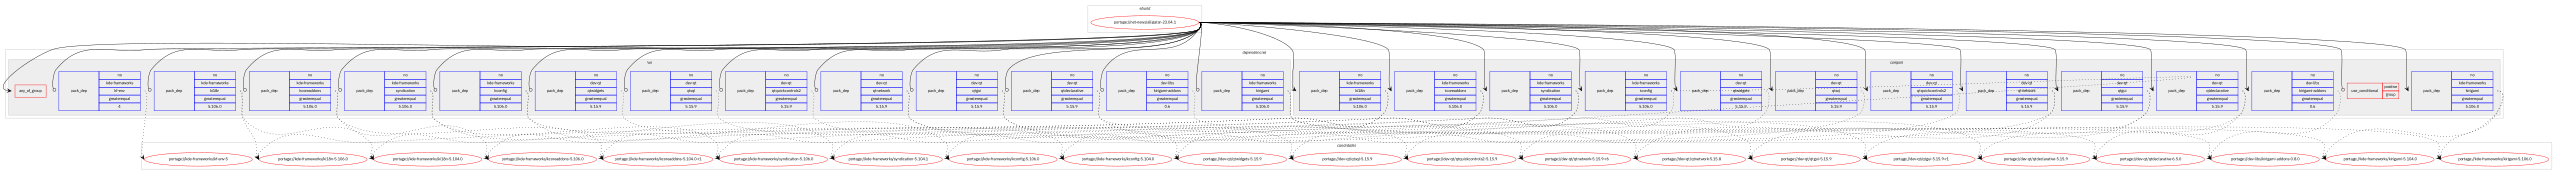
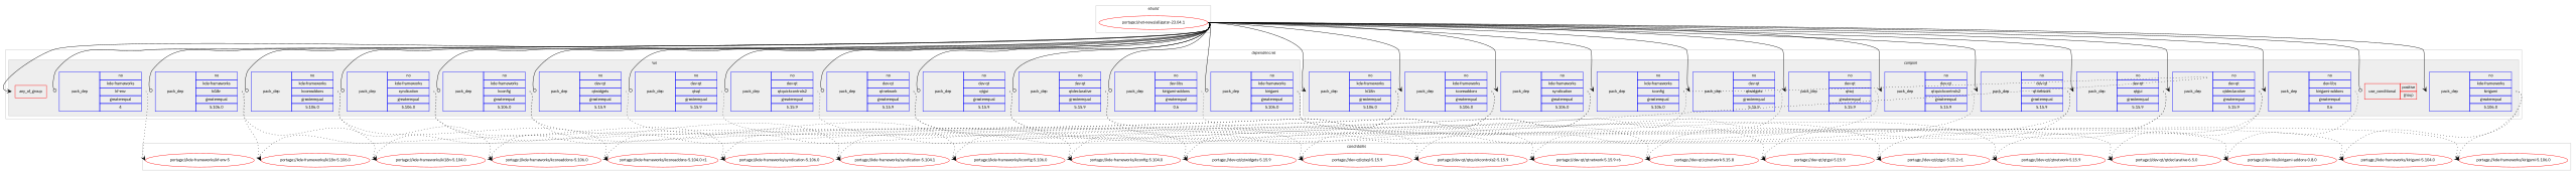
  digraph {
    compound=true
    concentrate=true
    fontname="IBM Plex Sans"
    fontsize=10
    newrank=true
    rankdir=TB
    ranksep=1.5
    node [color=blue fontname="IBM Plex Sans" fontsize=10 shape=none]
    edge [arrowhead=vee fontname="IBM Plex Sans" headport=w style=dotted tailport=e weight=100]
    n1 [color=red label="portage://net-news/alligator-23.04.1" width=4 shape=""]
    n2 [color=red label=<<TABLE BORDER="0" CELLBORDER="1" CELLSPACING="0" CELLPADDING="4"><TR><TD ROWSPAN="3" CELLPADDING="10">use_conditional</TD></TR><TR><TD>positive</TD></TR><TR><TD>group</TD></TR></TABLE>>]
    n3 [label=<<TABLE BORDER="0" CELLBORDER="1" CELLSPACING="0" CELLPADDING="4" WIDTH="220"><TR><TD ROWSPAN="6" CELLPADDING="30">pack_dep</TD></TR><TR><TD WIDTH="110">no</TD></TR><TR><TD>dev-libs</TD></TR><TR><TD>kirigami-addons</TD></TR><TR><TD>greaterequal</TD></TR><TR><TD>0.6</TD></TR></TABLE>>]
    n4 [label=<<TABLE BORDER="0" CELLBORDER="1" CELLSPACING="0" CELLPADDING="4" WIDTH="220"><TR><TD ROWSPAN="6" CELLPADDING="30">pack_dep</TD></TR><TR><TD WIDTH="110">no</TD></TR><TR><TD>dev-qt</TD></TR><TR><TD>qtdeclarative</TD></TR><TR><TD>greaterequal</TD></TR><TR><TD>5.15.9</TD></TR></TABLE>>]
    n5 [label=<<TABLE BORDER="0" CELLBORDER="1" CELLSPACING="0" CELLPADDING="4" WIDTH="220"><TR><TD ROWSPAN="6" CELLPADDING="30">pack_dep</TD></TR><TR><TD WIDTH="110">no</TD></TR><TR><TD>dev-qt</TD></TR><TR><TD>qtgui</TD></TR><TR><TD>greaterequal</TD></TR><TR><TD>5.15.9</TD></TR></TABLE>>]
    n6 [label=<<TABLE BORDER="0" CELLBORDER="1" CELLSPACING="0" CELLPADDING="4" WIDTH="220"><TR><TD ROWSPAN="6" CELLPADDING="30">pack_dep</TD></TR><TR><TD WIDTH="110">no</TD></TR><TR><TD>kde-frameworks</TD></TR><TR><TD>syndication</TD></TR><TR><TD>greaterequal</TD></TR><TR><TD>5.106.0</TD></TR></TABLE>>]
    n7 [label=<<TABLE BORDER="0" CELLBORDER="1" CELLSPACING="0" CELLPADDING="4" WIDTH="220"><TR><TD ROWSPAN="6" CELLPADDING="30">pack_dep</TD></TR><TR><TD WIDTH="110">no</TD></TR><TR><TD>dev-qt</TD></TR><TR><TD>qtnetwork</TD></TR><TR><TD>greaterequal</TD></TR><TR><TD>5.15.9</TD></TR></TABLE>>]
    n8 [label=<<TABLE BORDER="0" CELLBORDER="1" CELLSPACING="0" CELLPADDING="4" WIDTH="220"><TR><TD ROWSPAN="6" CELLPADDING="30">pack_dep</TD></TR><TR><TD WIDTH="110">no</TD></TR><TR><TD>dev-qt</TD></TR><TR><TD>qtquickcontrols2</TD></TR><TR><TD>greaterequal</TD></TR><TR><TD>5.15.9</TD></TR></TABLE>>]
    n9 [label=<<TABLE BORDER="0" CELLBORDER="1" CELLSPACING="0" CELLPADDING="4" WIDTH="220"><TR><TD ROWSPAN="6" CELLPADDING="30">pack_dep</TD></TR><TR><TD WIDTH="110">no</TD></TR><TR><TD>dev-qt</TD></TR><TR><TD>qtsql</TD></TR><TR><TD>greaterequal</TD></TR><TR><TD>5.15.9</TD></TR></TABLE>>]
    n10 [label=<<TABLE BORDER="0" CELLBORDER="1" CELLSPACING="0" CELLPADDING="4" WIDTH="220"><TR><TD ROWSPAN="6" CELLPADDING="30">pack_dep</TD></TR><TR><TD WIDTH="110">no</TD></TR><TR><TD>dev-qt</TD></TR><TR><TD>qtwidgets</TD></TR><TR><TD>greaterequal</TD></TR><TR><TD>5.15.9</TD></TR></TABLE>>]
    n11 [label=<<TABLE BORDER="0" CELLBORDER="1" CELLSPACING="0" CELLPADDING="4" WIDTH="220"><TR><TD ROWSPAN="6" CELLPADDING="30">pack_dep</TD></TR><TR><TD WIDTH="110">no</TD></TR><TR><TD>kde-frameworks</TD></TR><TR><TD>kconfig</TD></TR><TR><TD>greaterequal</TD></TR><TR><TD>5.106.0</TD></TR></TABLE>>]
    n12 [label=<<TABLE BORDER="0" CELLBORDER="1" CELLSPACING="0" CELLPADDING="4" WIDTH="220"><TR><TD ROWSPAN="6" CELLPADDING="30">pack_dep</TD></TR><TR><TD WIDTH="110">no</TD></TR><TR><TD>kde-frameworks</TD></TR><TR><TD>kcoreaddons</TD></TR><TR><TD>greaterequal</TD></TR><TR><TD>5.106.0</TD></TR></TABLE>>]
    n13 [label=<<TABLE BORDER="0" CELLBORDER="1" CELLSPACING="0" CELLPADDING="4" WIDTH="220"><TR><TD ROWSPAN="6" CELLPADDING="30">pack_dep</TD></TR><TR><TD WIDTH="110">no</TD></TR><TR><TD>kde-frameworks</TD></TR><TR><TD>ki18n</TD></TR><TR><TD>greaterequal</TD></TR><TR><TD>5.106.0</TD></TR></TABLE>>]
    n14 [label=<<TABLE BORDER="0" CELLBORDER="1" CELLSPACING="0" CELLPADDING="4" WIDTH="220"><TR><TD ROWSPAN="6" CELLPADDING="30">pack_dep</TD></TR><TR><TD WIDTH="110">no</TD></TR><TR><TD>kde-frameworks</TD></TR><TR><TD>kirigami</TD></TR><TR><TD>greaterequal</TD></TR><TR><TD>5.106.0</TD></TR></TABLE>>]
    n15 [color=red label=<<TABLE BORDER="0" CELLBORDER="1" CELLSPACING="0" CELLPADDING="4"><TR><TD CELLPADDING="10">any_of_group</TD></TR></TABLE>>]
    n16 [label=<<TABLE BORDER="0" CELLBORDER="1" CELLSPACING="0" CELLPADDING="4" WIDTH="220"><TR><TD ROWSPAN="6" CELLPADDING="30">pack_dep</TD></TR><TR><TD WIDTH="110">no</TD></TR><TR><TD>dev-libs</TD></TR><TR><TD>kirigami-addons</TD></TR><TR><TD>greaterequal</TD></TR><TR><TD>0.6</TD></TR></TABLE>>]
    n17 [label=<<TABLE BORDER="0" CELLBORDER="1" CELLSPACING="0" CELLPADDING="4" WIDTH="220"><TR><TD ROWSPAN="6" CELLPADDING="30">pack_dep</TD></TR><TR><TD WIDTH="110">no</TD></TR><TR><TD>dev-qt</TD></TR><TR><TD>qtdeclarative</TD></TR><TR><TD>greaterequal</TD></TR><TR><TD>5.15.9</TD></TR></TABLE>>]
    n18 [label=<<TABLE BORDER="0" CELLBORDER="1" CELLSPACING="0" CELLPADDING="4" WIDTH="220"><TR><TD ROWSPAN="6" CELLPADDING="30">pack_dep</TD></TR><TR><TD WIDTH="110">no</TD></TR><TR><TD>dev-qt</TD></TR><TR><TD>qtgui</TD></TR><TR><TD>greaterequal</TD></TR><TR><TD>5.15.9</TD></TR></TABLE>>]
    n19 [label=<<TABLE BORDER="0" CELLBORDER="1" CELLSPACING="0" CELLPADDING="4" WIDTH="220"><TR><TD ROWSPAN="6" CELLPADDING="30">pack_dep</TD></TR><TR><TD WIDTH="110">no</TD></TR><TR><TD>dev-qt</TD></TR><TR><TD>qtnetwork</TD></TR><TR><TD>greaterequal</TD></TR><TR><TD>5.15.9</TD></TR></TABLE>>]
    n20 [label=<<TABLE BORDER="0" CELLBORDER="1" CELLSPACING="0" CELLPADDING="4" WIDTH="220"><TR><TD ROWSPAN="6" CELLPADDING="30">pack_dep</TD></TR><TR><TD WIDTH="110">no</TD></TR><TR><TD>dev-qt</TD></TR><TR><TD>qtquickcontrols2</TD></TR><TR><TD>greaterequal</TD></TR><TR><TD>5.15.9</TD></TR></TABLE>>]
    n21 [label=<<TABLE BORDER="0" CELLBORDER="1" CELLSPACING="0" CELLPADDING="4" WIDTH="220"><TR><TD ROWSPAN="6" CELLPADDING="30">pack_dep</TD></TR><TR><TD WIDTH="110">no</TD></TR><TR><TD>dev-qt</TD></TR><TR><TD>qtsql</TD></TR><TR><TD>greaterequal</TD></TR><TR><TD>5.15.9</TD></TR></TABLE>>]
    n22 [label=<<TABLE BORDER="0" CELLBORDER="1" CELLSPACING="0" CELLPADDING="4" WIDTH="220"><TR><TD ROWSPAN="6" CELLPADDING="30">pack_dep</TD></TR><TR><TD WIDTH="110">no</TD></TR><TR><TD>dev-qt</TD></TR><TR><TD>qtwidgets</TD></TR><TR><TD>greaterequal</TD></TR><TR><TD>5.15.9</TD></TR></TABLE>>]
    n23 [label=<<TABLE BORDER="0" CELLBORDER="1" CELLSPACING="0" CELLPADDING="4" WIDTH="220"><TR><TD ROWSPAN="6" CELLPADDING="30">pack_dep</TD></TR><TR><TD WIDTH="110">no</TD></TR><TR><TD>kde-frameworks</TD></TR><TR><TD>kconfig</TD></TR><TR><TD>greaterequal</TD></TR><TR><TD>5.106.0</TD></TR></TABLE>>]
    n24 [label=<<TABLE BORDER="0" CELLBORDER="1" CELLSPACING="0" CELLPADDING="4" WIDTH="220"><TR><TD ROWSPAN="6" CELLPADDING="30">pack_dep</TD></TR><TR><TD WIDTH="110">no</TD></TR><TR><TD>kde-frameworks</TD></TR><TR><TD>kcoreaddons</TD></TR><TR><TD>greaterequal</TD></TR><TR><TD>5.106.0</TD></TR></TABLE>>]
    n25 [label=<<TABLE BORDER="0" CELLBORDER="1" CELLSPACING="0" CELLPADDING="4" WIDTH="220"><TR><TD ROWSPAN="6" CELLPADDING="30">pack_dep</TD></TR><TR><TD WIDTH="110">no</TD></TR><TR><TD>kde-frameworks</TD></TR><TR><TD>kf-env</TD></TR><TR><TD>greaterequal</TD></TR><TR><TD>4</TD></TR></TABLE>>]
    n26 [label=<<TABLE BORDER="0" CELLBORDER="1" CELLSPACING="0" CELLPADDING="4" WIDTH="220"><TR><TD ROWSPAN="6" CELLPADDING="30">pack_dep</TD></TR><TR><TD WIDTH="110">no</TD></TR><TR><TD>kde-frameworks</TD></TR><TR><TD>ki18n</TD></TR><TR><TD>greaterequal</TD></TR><TR><TD>5.106.0</TD></TR></TABLE>>]
    n27 [label=<<TABLE BORDER="0" CELLBORDER="1" CELLSPACING="0" CELLPADDING="4" WIDTH="220"><TR><TD ROWSPAN="6" CELLPADDING="30">pack_dep</TD></TR><TR><TD WIDTH="110">no</TD></TR><TR><TD>kde-frameworks</TD></TR><TR><TD>kirigami</TD></TR><TR><TD>greaterequal</TD></TR><TR><TD>5.106.0</TD></TR></TABLE>>]
    n28 [label=<<TABLE BORDER="0" CELLBORDER="1" CELLSPACING="0" CELLPADDING="4" WIDTH="220"><TR><TD ROWSPAN="6" CELLPADDING="30">pack_dep</TD></TR><TR><TD WIDTH="110">no</TD></TR><TR><TD>kde-frameworks</TD></TR><TR><TD>syndication</TD></TR><TR><TD>greaterequal</TD></TR><TR><TD>5.106.0</TD></TR></TABLE>>]
-   n29 [color=red label="portage://dev-qt/qtdeclarative-5.15.9" width=4 shape=""]
+   n29 [color=red label="portage://dev-qt/qtnetwork-5.15.9" width=4 shape=""]
    n30 [color=red label="portage://dev-qt/qtdeclarative-6.5.0" width=4 shape=""]
    n31 [color=red label="portage://dev-qt/qtgui-5.15.9" width=4 shape=""]
-   n32 [color=red label="portage://dev-qt/qtgui-5.15.9-r1" width=4 shape=""]
+   n32 [color=red label="portage://dev-qt/qtgui-5.15.2-r1" width=4 shape=""]
    n33 [color=red label="portage://dev-libs/kirigami-addons-0.8.0" width=4 shape=""]
    n34 [color=red label="portage://dev-qt/qtnetwork-5.15.8" width=4 shape=""]
    n35 [color=red label="portage://dev-qt/qtnetwork-5.15.9-r6" width=4 shape=""]
    n36 [color=red label="portage://dev-qt/qtquickcontrols2-5.15.9" width=4 shape=""]
    n37 [color=red label="portage://dev-qt/qtsql-5.15.9" width=4 shape=""]
    n38 [color=red label="portage://dev-qt/qtwidgets-5.15.9" width=4 shape=""]
    n39 [color=red label="portage://kde-frameworks/kconfig-5.104.0" width=4 shape=""]
    n40 [color=red label="portage://kde-frameworks/kconfig-5.106.0" width=4 shape=""]
    n41 [color=red label="portage://kde-frameworks/kcoreaddons-5.104.0-r1" width=4 shape=""]
    n42 [color=red label="portage://kde-frameworks/kcoreaddons-5.106.0" width=4 shape=""]
    n43 [color=red label="portage://kde-frameworks/ki18n-5.104.0" width=4 shape=""]
    n44 [color=red label="portage://kde-frameworks/ki18n-5.106.0" width=4 shape=""]
    n45 [color=red label="portage://kde-frameworks/kirigami-5.104.0" width=4 shape=""]
    n46 [color=red label="portage://kde-frameworks/kirigami-5.106.0" width=4 shape=""]
    n47 [color=red label="portage://kde-frameworks/syndication-5.104.1" width=4 shape=""]
    n48 [color=red label="portage://kde-frameworks/syndication-5.106.0" width=4 shape=""]
    n49 [color=red label="portage://kde-frameworks/kf-env-5" width=4 shape=""]
    subgraph cluster_1 {
      color=gray
      label=<<i>ebuild</i>>
      n1
    }
    subgraph cluster_2 {
      color=gray
      label=<<i>dependencies</i>>
      subgraph cluster_3 {
        color=gray
        fillcolor="#eeeeee"
        label=<<i>compile</i>>
        style=filled
        subgraph sub_4 {
          color=gray
          fillcolor="#eeeeee"
          label=<<i>compile</i>>
          style=filled
          n2
        }
        subgraph sub_5 {
          color=gray
          fillcolor="#eeeeee"
          label=<<i>compile</i>>
          style=filled
          n3
        }
        subgraph sub_6 {
          color=gray
          fillcolor="#eeeeee"
          label=<<i>compile</i>>
          style=filled
          n4
        }
        subgraph sub_7 {
          color=gray
          fillcolor="#eeeeee"
          label=<<i>compile</i>>
          style=filled
          n5
        }
        subgraph sub_8 {
          color=gray
          fillcolor="#eeeeee"
          label=<<i>compile</i>>
          style=filled
          n6
        }
        subgraph sub_9 {
          color=gray
          fillcolor="#eeeeee"
          label=<<i>compile</i>>
          style=filled
          n7
        }
        subgraph sub_10 {
          color=gray
          fillcolor="#eeeeee"
          label=<<i>compile</i>>
          style=filled
          n8
        }
        subgraph sub_11 {
          color=gray
          fillcolor="#eeeeee"
          label=<<i>compile</i>>
          style=filled
          n9
        }
        subgraph sub_12 {
          color=gray
          fillcolor="#eeeeee"
          label=<<i>compile</i>>
          style=filled
          n10
        }
        subgraph sub_13 {
          color=gray
          fillcolor="#eeeeee"
          label=<<i>compile</i>>
          style=filled
          n11
        }
        subgraph sub_14 {
          color=gray
          fillcolor="#eeeeee"
          label=<<i>compile</i>>
          style=filled
          n12
        }
        subgraph sub_15 {
          color=gray
          fillcolor="#eeeeee"
          label=<<i>compile</i>>
          style=filled
          n13
        }
        subgraph sub_16 {
          color=gray
          fillcolor="#eeeeee"
          label=<<i>compile</i>>
          style=filled
          n14
        }
      }
      subgraph cluster_17 {
        color=gray
        fillcolor="#eeeeee"
        label=<<i>compile and run</i>>
        style=filled
      }
      subgraph cluster_18 {
        color=gray
        fillcolor="#eeeeee"
        label=<<i>run</i>>
        style=filled
        subgraph sub_19 {
          color=gray
          fillcolor="#eeeeee"
          label=<<i>run</i>>
          style=filled
          n15
        }
        subgraph sub_20 {
          color=gray
          fillcolor="#eeeeee"
          label=<<i>run</i>>
          style=filled
          n16
        }
        subgraph sub_21 {
          color=gray
          fillcolor="#eeeeee"
          label=<<i>run</i>>
          style=filled
          n17
        }
        subgraph sub_22 {
          color=gray
          fillcolor="#eeeeee"
          label=<<i>run</i>>
          style=filled
          n18
        }
        subgraph sub_23 {
          color=gray
          fillcolor="#eeeeee"
          label=<<i>run</i>>
          style=filled
          n19
        }
        subgraph sub_24 {
          color=gray
          fillcolor="#eeeeee"
          label=<<i>run</i>>
          style=filled
          n20
        }
        subgraph sub_25 {
          color=gray
          fillcolor="#eeeeee"
          label=<<i>run</i>>
          style=filled
          n21
        }
        subgraph sub_26 {
          color=gray
          fillcolor="#eeeeee"
          label=<<i>run</i>>
          style=filled
          n22
        }
        subgraph sub_27 {
          color=gray
          fillcolor="#eeeeee"
          label=<<i>run</i>>
          style=filled
          n23
        }
        subgraph sub_28 {
          color=gray
          fillcolor="#eeeeee"
          label=<<i>run</i>>
          style=filled
          n24
        }
        subgraph sub_29 {
          color=gray
          fillcolor="#eeeeee"
          label=<<i>run</i>>
          style=filled
          n25
        }
        subgraph sub_30 {
          color=gray
          fillcolor="#eeeeee"
          label=<<i>run</i>>
          style=filled
          n26
        }
        subgraph sub_31 {
          color=gray
          fillcolor="#eeeeee"
          label=<<i>run</i>>
          style=filled
          n27
        }
        subgraph sub_32 {
          color=gray
          fillcolor="#eeeeee"
          label=<<i>run</i>>
          style=filled
          n28
        }
      }
    }
    subgraph cluster_33 {
      color=gray
      label=<<i>candidates</i>>
      rank=same
      subgraph sub_34 {
        color=black
        label=<<i>candidates</i>>
        nodesep=1
        rank=same
        n39
        n40
      }
      subgraph sub_35 {
        color=black
        label=<<i>candidates</i>>
        nodesep=1
        rank=same
        n29
        n30
      }
      subgraph sub_36 {
        color=black
        label=<<i>candidates</i>>
        nodesep=1
        rank=same
        n31
        n32
      }
      subgraph sub_37 {
        color=black
        label=<<i>candidates</i>>
        nodesep=1
        rank=same
        n33
      }
      subgraph sub_38 {
        color=black
        label=<<i>candidates</i>>
        nodesep=1
        rank=same
        n34
        n35
      }
      subgraph sub_39 {
        color=black
        label=<<i>candidates</i>>
        nodesep=1
        rank=same
        n36
      }
      subgraph sub_40 {
        color=black
        label=<<i>candidates</i>>
        nodesep=1
        rank=same
        n37
      }
      subgraph sub_41 {
        color=black
        label=<<i>candidates</i>>
        nodesep=1
        rank=same
        n38
      }
      subgraph sub_42 {
        color=black
        label=<<i>candidates</i>>
        nodesep=1
        rank=same
        n41
        n42
      }
      subgraph sub_43 {
        color=black
        label=<<i>candidates</i>>
        nodesep=1
        rank=same
        n43
        n44
      }
      subgraph sub_44 {
        color=black
        label=<<i>candidates</i>>
        nodesep=1
        rank=same
        n45
        n46
      }
      subgraph sub_45 {
        color=black
        label=<<i>candidates</i>>
        nodesep=1
        rank=same
        n47
        n48
      }
      subgraph sub_46 {
        color=black
        label=<<i>candidates</i>>
        nodesep=1
        rank=same
        n33
      }
      subgraph sub_47 {
        color=black
        label=<<i>candidates</i>>
        nodesep=1
        rank=same
        n29
        n30
      }
      subgraph sub_48 {
        color=black
        label=<<i>candidates</i>>
        nodesep=1
        rank=same
        n31
        n32
      }
      subgraph sub_49 {
        color=black
        label=<<i>candidates</i>>
        nodesep=1
        rank=same
        n34
        n35
      }
      subgraph sub_50 {
        color=black
        label=<<i>candidates</i>>
        nodesep=1
        rank=same
        n36
      }
      subgraph sub_51 {
        color=black
        label=<<i>candidates</i>>
        nodesep=1
        rank=same
        n37
      }
      subgraph sub_52 {
        color=black
        label=<<i>candidates</i>>
        nodesep=1
        rank=same
        n38
      }
      subgraph sub_53 {
        color=black
        label=<<i>candidates</i>>
        nodesep=1
        rank=same
        n39
        n40
      }
      subgraph sub_54 {
        color=black
        label=<<i>candidates</i>>
        nodesep=1
        rank=same
        n41
        n42
      }
      subgraph sub_55 {
        color=black
        label=<<i>candidates</i>>
        nodesep=1
        rank=same
        n49
      }
      subgraph sub_56 {
        color=black
        label=<<i>candidates</i>>
        nodesep=1
        rank=same
        n43
        n44
      }
      subgraph sub_57 {
        color=black
        label=<<i>candidates</i>>
        nodesep=1
        rank=same
        n45
        n46
      }
      subgraph sub_58 {
        color=black
        label=<<i>candidates</i>>
        nodesep=1
        rank=same
        n47
        n48
      }
    }
    n1 -> n2 [arrowhead=odot style=solid weight=20]
    n1 -> n3 [style=solid weight=20]
    n1 -> n4 [style=solid weight=20]
    n1 -> n5 [style=solid weight=20]
    n1 -> n6 [style=solid weight=20]
    n1 -> n7 [style=solid weight=20]
    n1 -> n8 [style=solid weight=20]
    n1 -> n9 [style=solid weight=20]
    n1 -> n10 [style=solid weight=20]
    n1 -> n11 [style=solid weight=20]
    n1 -> n12 [style=solid weight=20]
    n1 -> n13 [style=solid weight=20]
    n1 -> n14 [style=solid weight=20]
    n1 -> n15 [style=solid weight=20]
    n1 -> n16 [arrowhead=odot style=solid weight=20]
    n1 -> n17 [arrowhead=odot style=solid weight=20]
    n1 -> n18 [arrowhead=odot style=solid weight=20]
    n1 -> n19 [arrowhead=odot style=solid weight=20]
    n1 -> n20 [arrowhead=odot style=solid weight=20]
    n1 -> n21 [arrowhead=odot style=solid weight=20]
    n1 -> n22 [arrowhead=odot style=solid weight=20]
    n1 -> n23 [arrowhead=odot style=solid weight=20]
    n1 -> n24 [arrowhead=odot style=solid weight=20]
    n1 -> n25 [arrowhead=odot style=solid weight=20]
    n1 -> n26 [arrowhead=odot style=solid weight=20]
    n1 -> n27 [arrowhead=odot style=solid weight=20]
    n1 -> n28 [arrowhead=odot style=solid weight=20]
    n3 -> n33
    n4 -> n29
    n4 -> n30
    n5 -> n31
    n5 -> n32
    n6 -> n47
    n6 -> n48
    n7 -> n34
    n7 -> n35
    n8 -> n36
    n9 -> n37
    n10 -> n38
    n11 -> n39
    n11 -> n40
    n12 -> n41
    n12 -> n42
    n13 -> n43
    n13 -> n44
    n14 -> n45
    n14 -> n46
    n16 -> n33
    n17 -> n29
    n17 -> n30
    n18 -> n31
    n18 -> n32
    n19 -> n34
    n19 -> n35
    n20 -> n36
    n21 -> n37
    n22 -> n38
    n23 -> n39
    n23 -> n40
    n24 -> n41
    n24 -> n42
    n25 -> n49
    n26 -> n43
    n26 -> n44
    n27 -> n45
    n27 -> n46
    n28 -> n47
    n28 -> n48
  }
